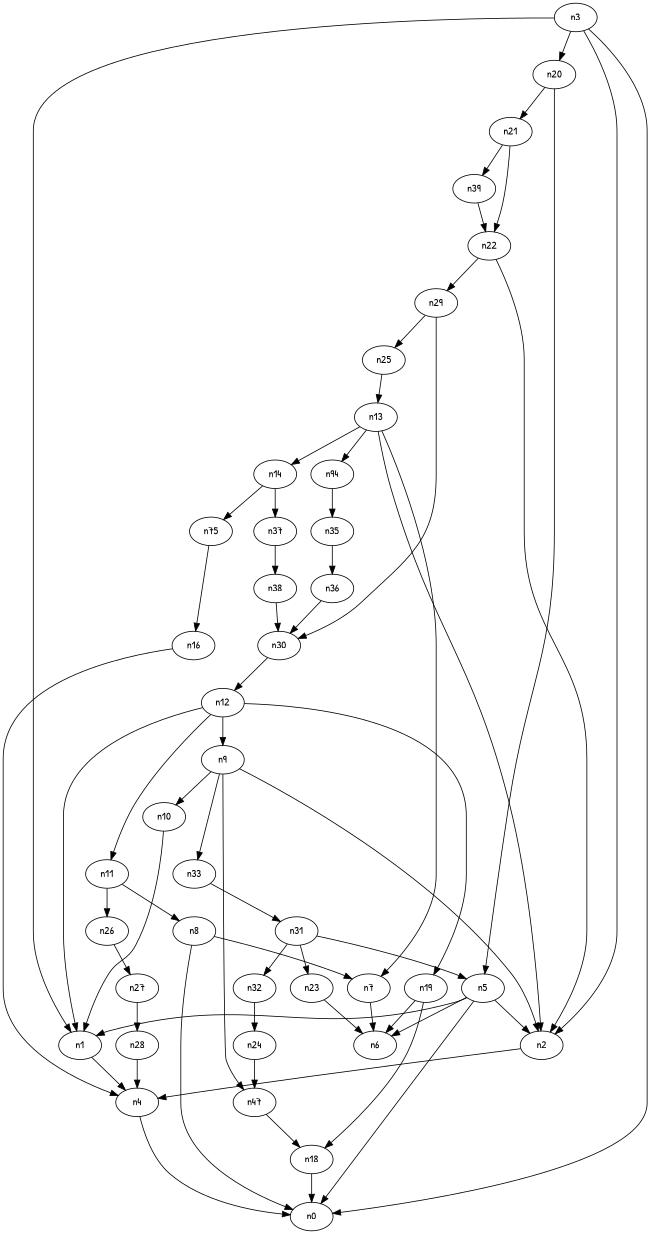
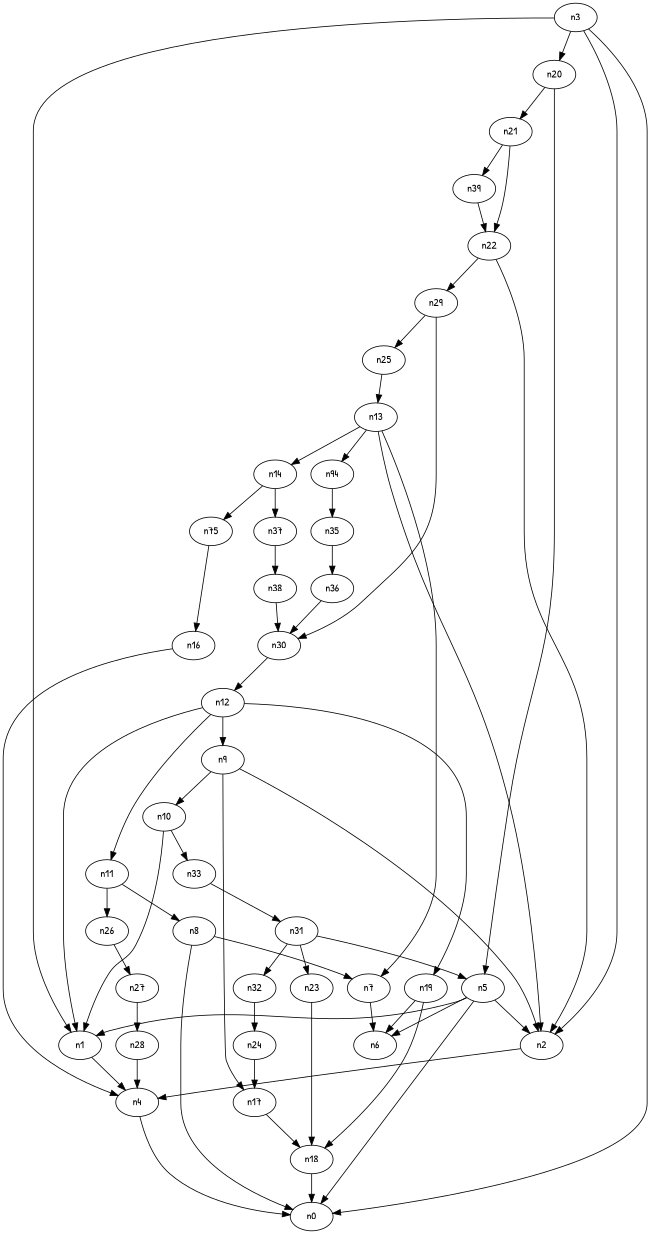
  digraph {
    fontname="Patrick Hand"
    node [fontname="Patrick Hand"]
    edge [fontname="Patrick Hand"]
    n1
    n4
    n0
    n2
    n3
    n20
    n5
    n21
    n6
    n22
    n39
    n7
    n8
    n9
    n10
-   n17 [label=n47]
+   n17
    n33
    n18
    n31
    n23
    n32
    n11
    n26
    n27
    n28
    n12
    n19
    n13
    n14
    n34 [label=n94]
    n15 [label=n75]
    n37
    n35
    n16
    n38
    n36
    n30
    n29
    n25
    n24
    n1 -> n4
    n4 -> n0
    n2 -> n4
    n3 -> n1
    n3 -> n0
    n3 -> n2
    n3 -> n20
    n20 -> n5
    n20 -> n21
    n5 -> n1
    n5 -> n0
    n5 -> n2
    n5 -> n6
    n21 -> n22
    n21 -> n39
    n22 -> n2
    n22 -> n29
    n39 -> n22
    n7 -> n6
    n8 -> n0
    n8 -> n7
    n9 -> n2
    n9 -> n10
    n9 -> n17
-   n9 -> n33
+   n10 -> n33
    n10 -> n1
    n17 -> n18
    n33 -> n31
    n18 -> n0
    n31 -> n5
    n31 -> n23
    n31 -> n32
-   n23 -> n6
+   n23 -> n18
    n32 -> n24
    n11 -> n8
    n11 -> n26
    n26 -> n27
    n27 -> n28
    n28 -> n4
    n12 -> n1
    n12 -> n9
    n12 -> n11
    n12 -> n19
    n19 -> n6
    n19 -> n18
    n13 -> n2
    n13 -> n7
    n13 -> n14
    n13 -> n34
    n14 -> n15
    n14 -> n37
    n34 -> n35
    n15 -> n16
    n37 -> n38
    n35 -> n36
    n16 -> n4
    n38 -> n30
    n36 -> n30
    n30 -> n12
    n29 -> n30
    n29 -> n25
    n25 -> n13
    n24 -> n17
  }
